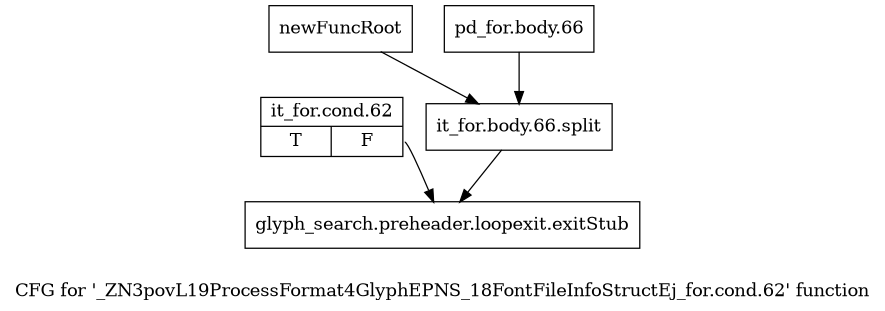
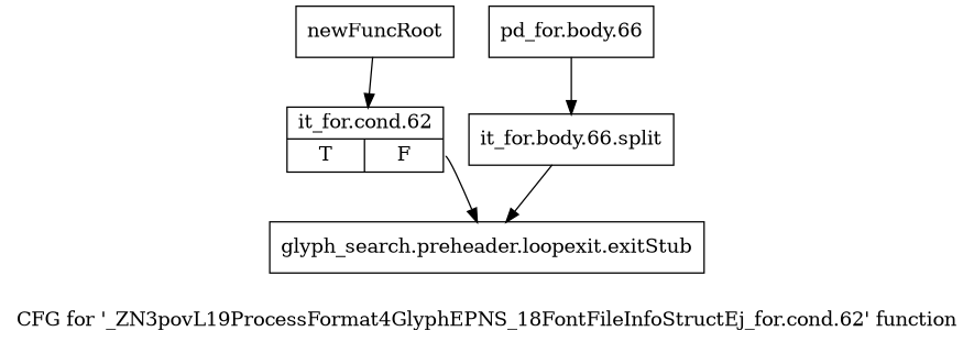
  digraph {
    label="CFG for '_ZN3povL19ProcessFormat4GlyphEPNS_18FontFileInfoStructEj_for.cond.62' function"
    node [shape=record]
    n1 [label="{newFuncRoot}"]
    n2 [label="{it_for.cond.62|{<s0>T|<s1>F}}"]
    n3 [label="{glyph_search.preheader.loopexit.exitStub}"]
    n4 [label="{pd_for.body.66}"]
    n5 [label="{it_for.body.66.split}"]
-   n1 -> n5
+   n1 -> n2
    n2 -> n3 [tailport=s1]
    n4 -> n5
    n5 -> n3
  }
